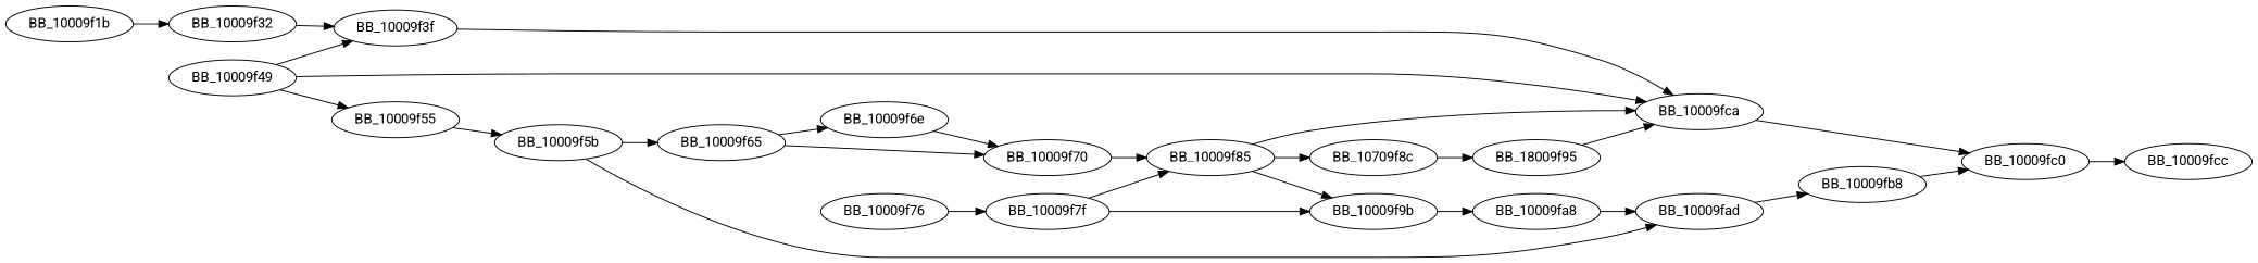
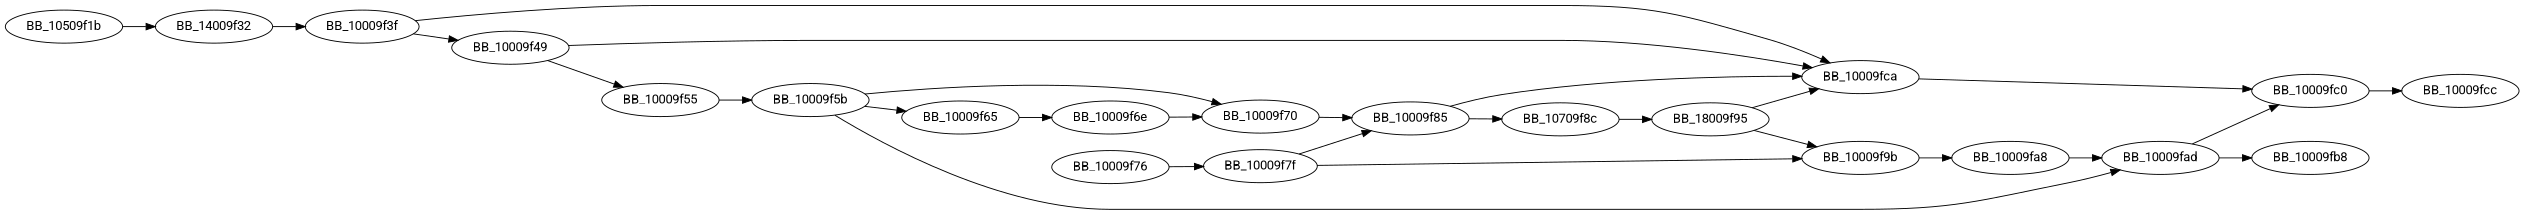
  digraph {
    fontname=Roboto
    rankdir=LR
    node [fontname=Roboto]
    edge [fontname=Roboto]
-   BB_10009f1b
-   BB_10009f32
+   BB_10009f1b [label=BB_10509f1b]
+   BB_10009f32 [label=BB_14009f32]
    BB_10009f3f
    BB_10009f49
    BB_10009fca
    BB_10009f55
    BB_10009fc0
    BB_10009f5b
    BB_10009f65
    BB_10009fad
    BB_10009f6e
    BB_10009f70
    BB_10009fb8
    BB_10009f85
    BB_10009f76
    BB_10009f7f
    n17 [label=BB_10709f8c]
    BB_10009f9b
    n19 [label=BB_18009f95]
    BB_10009fa8
    BB_10009fcc
    BB_10009f1b -> BB_10009f32
    BB_10009f32 -> BB_10009f3f
-   BB_10009f49 -> BB_10009f3f
+   BB_10009f3f -> BB_10009f49
    BB_10009f3f -> BB_10009fca
    BB_10009f49 -> BB_10009fca
    BB_10009f49 -> BB_10009f55
    BB_10009fca -> BB_10009fc0
    BB_10009f55 -> BB_10009f5b
    BB_10009fc0 -> BB_10009fcc
    BB_10009f5b -> BB_10009f65
    BB_10009f5b -> BB_10009fad
    BB_10009f65 -> BB_10009f6e
-   BB_10009f65 -> BB_10009f70
+   BB_10009f5b -> BB_10009f70
    BB_10009fad -> BB_10009fb8
    BB_10009f6e -> BB_10009f70
    BB_10009f70 -> BB_10009f85
-   BB_10009fb8 -> BB_10009fc0
+   BB_10009fad -> BB_10009fc0
    BB_10009f85 -> BB_10009fca
    BB_10009f85 -> n17
    BB_10009f76 -> BB_10009f7f
    BB_10009f7f -> BB_10009f85
    BB_10009f7f -> BB_10009f9b
    n17 -> n19
    BB_10009f9b -> BB_10009fa8
    n19 -> BB_10009fca
-   BB_10009f85 -> BB_10009f9b
+   n19 -> BB_10009f9b
    BB_10009fa8 -> BB_10009fad
  }
